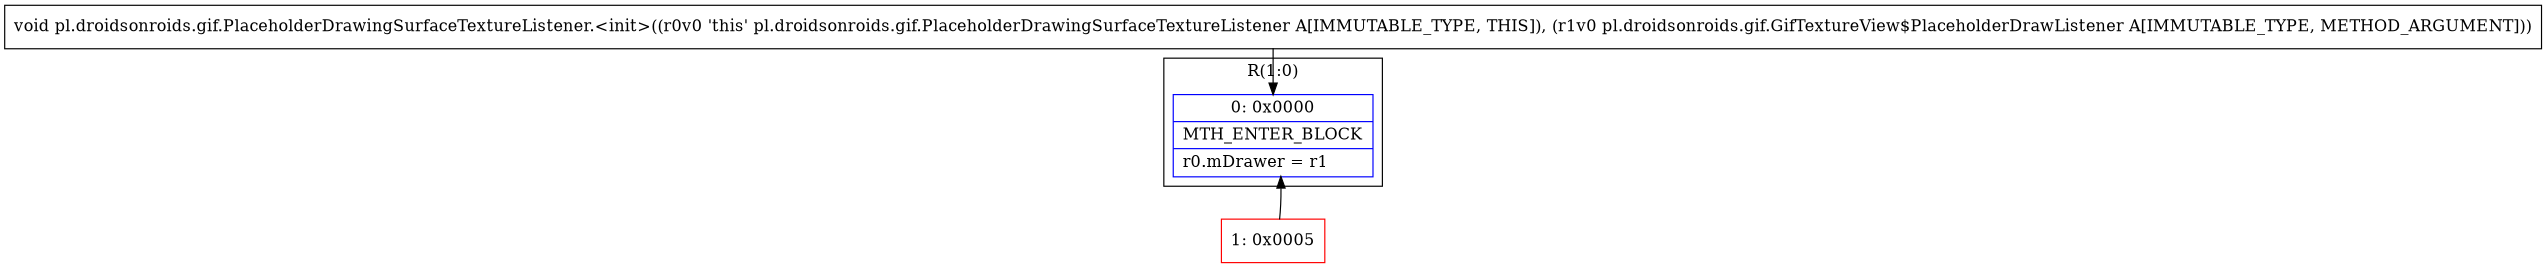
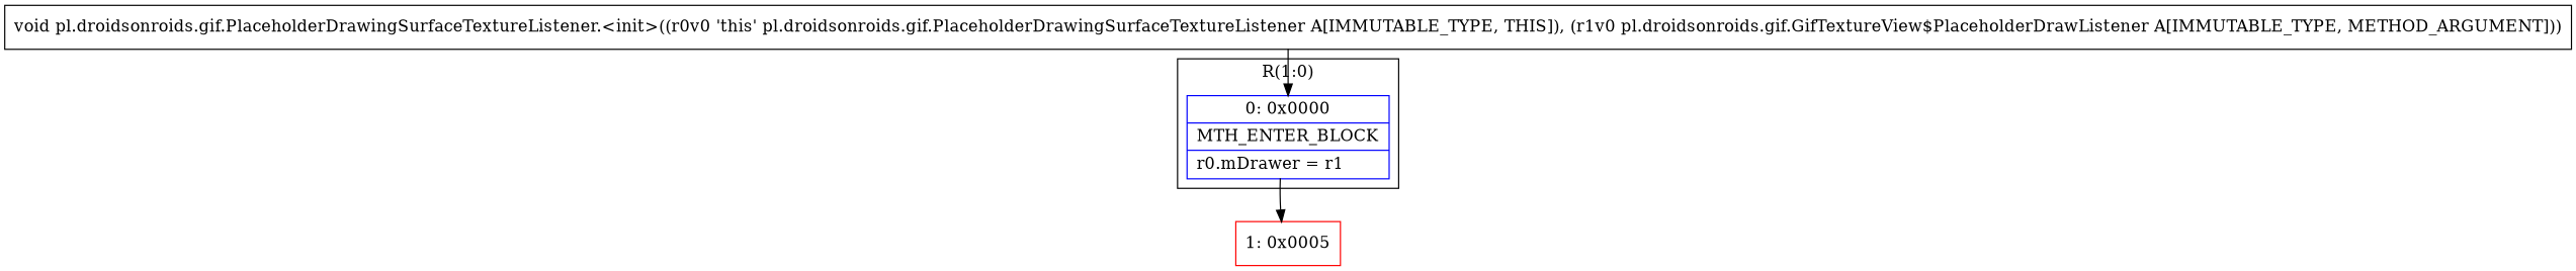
  digraph {
    node [shape=record]
    n1 [color=blue label="{0\:\ 0x0000|MTH_ENTER_BLOCK\l|r0.mDrawer = r1\l}"]
    n2 [color=red label="{1\:\ 0x0005}"]
    n3 [label="{void pl.droidsonroids.gif.PlaceholderDrawingSurfaceTextureListener.\<init\>((r0v0 'this' pl.droidsonroids.gif.PlaceholderDrawingSurfaceTextureListener A[IMMUTABLE_TYPE, THIS]), (r1v0 pl.droidsonroids.gif.GifTextureView$PlaceholderDrawListener A[IMMUTABLE_TYPE, METHOD_ARGUMENT])) }"]
    subgraph cluster_1 {
      label="R(1:0)"
      n1
    }
-   n2 -> n1
+   n1 -> n2
    n3 -> n1
  }
